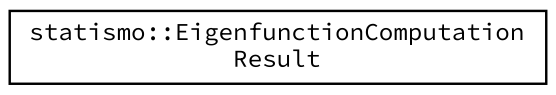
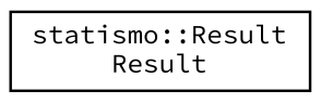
  digraph {
    rankdir=LR
    fontname="Source Code Pro"
-   n1 [color=black fillcolor=white fontname="Source Code Pro" fontsize=10 height=0.2 label="statismo::EigenfunctionComputation\lResult" shape=record style=filled width=0.4]
+   n1 [color=black fillcolor=white fontname="Source Code Pro" fontsize=10 height=0.2 label="statismo::Result\lResult" shape=record style=filled width=0.4]
  }
